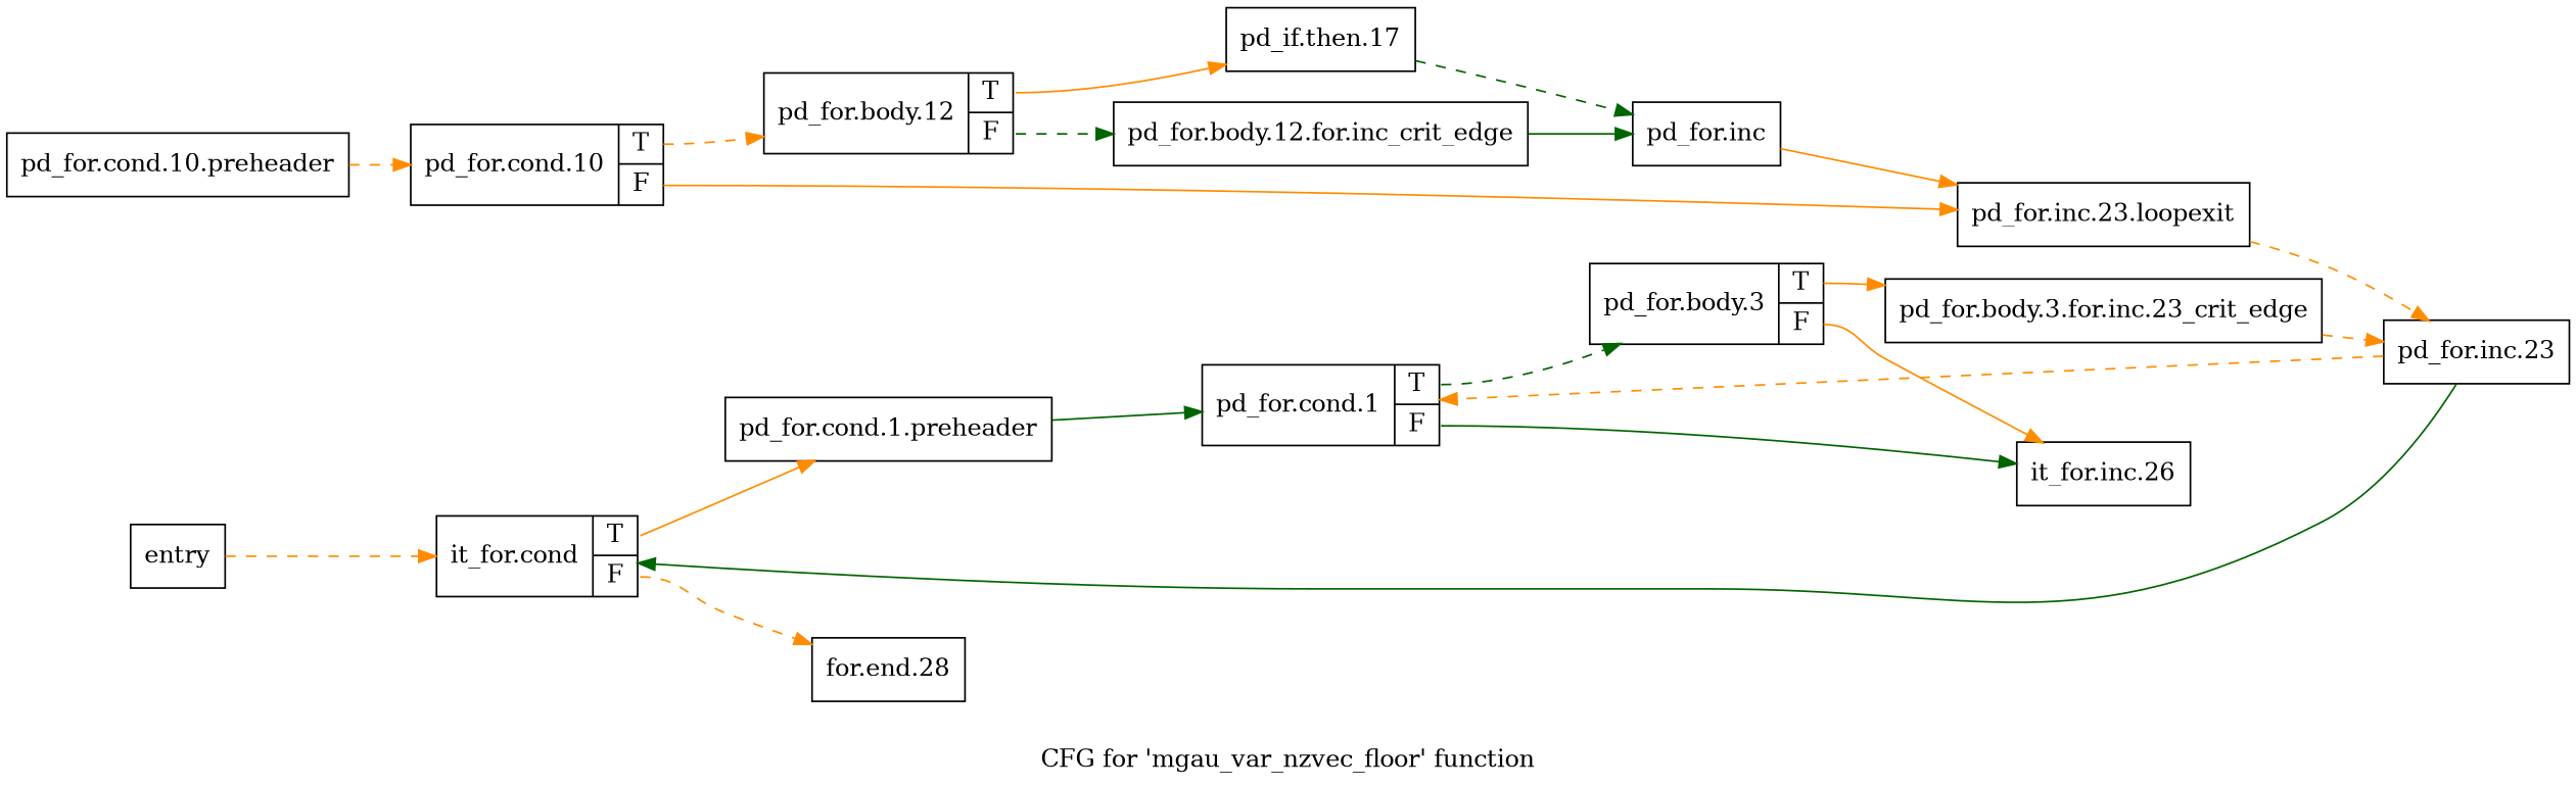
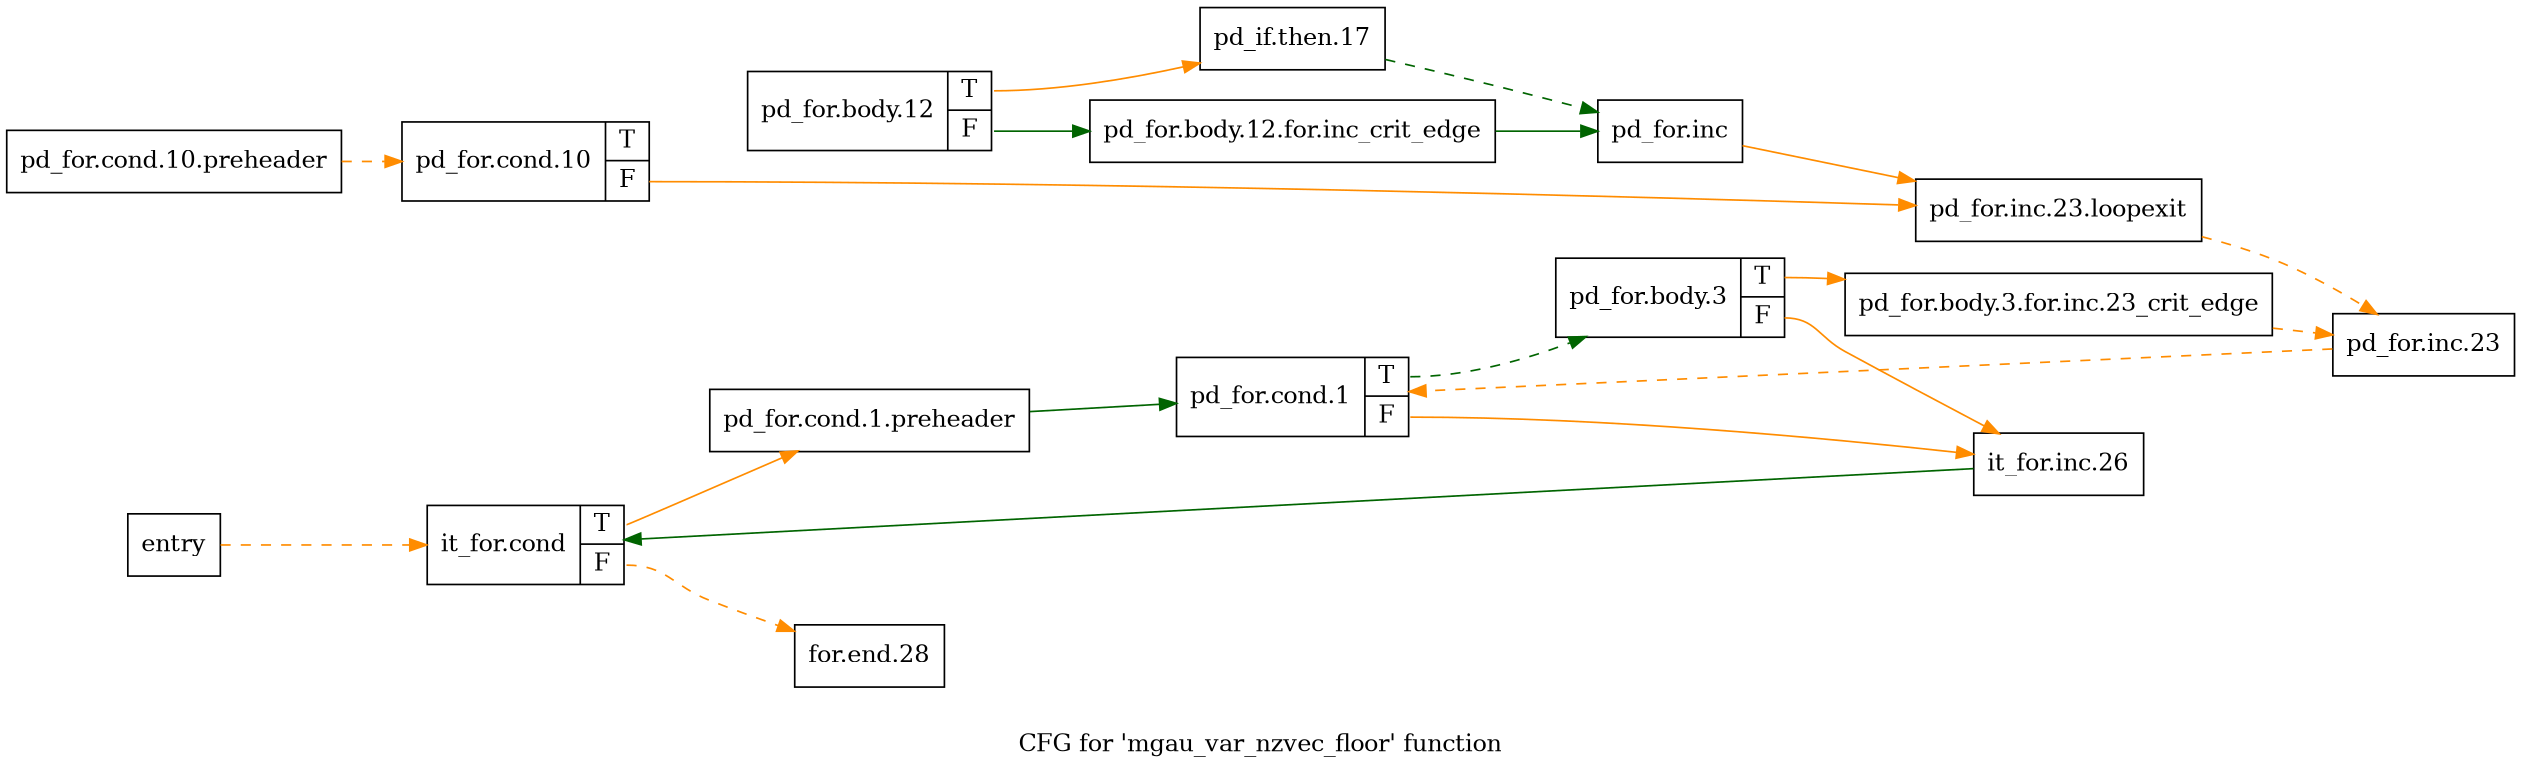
  digraph {
    label="CFG for 'mgau_var_nzvec_floor' function"
    rankdir=LR
    node [shape=record]
    edge [color=darkorange style=solid]
    n1 [label="{entry}"]
    n2 [label="{it_for.cond|{<s0>T|<s1>F}}"]
    n3 [label="{pd_for.cond.1.preheader}"]
    n4 [label="{for.end.28}"]
    n5 [label="{pd_for.cond.1|{<s0>T|<s1>F}}"]
    n6 [label="{pd_for.body.3|{<s0>T|<s1>F}}"]
    n7 [label="{it_for.inc.26}"]
    n8 [label="{pd_for.body.3.for.inc.23_crit_edge}"]
    n9 [label="{pd_for.inc.23}"]
    n10 [label="{pd_for.cond.10.preheader}"]
    n11 [label="{pd_for.cond.10|{<s0>T|<s1>F}}"]
    n12 [label="{pd_for.body.12|{<s0>T|<s1>F}}"]
    n13 [label="{pd_for.inc.23.loopexit}"]
    n14 [label="{pd_if.then.17}"]
    n15 [label="{pd_for.body.12.for.inc_crit_edge}"]
    n16 [label="{pd_for.inc}"]
    n1 -> n2 [style=dashed]
    n2 -> n3 [tailport=s0]
    n2 -> n4 [style=dashed tailport=s1]
    n3 -> n5 [color=darkgreen]
    n5 -> n6 [color=darkgreen style=dashed tailport=s0]
-   n5 -> n7 [color=darkgreen tailport=s1]
+   n5 -> n7 [tailport=s1]
    n6 -> n7 [tailport=s1]
    n6 -> n8 [tailport=s0]
-   n9 -> n2 [color=darkgreen]
+   n7 -> n2 [color=darkgreen]
    n8 -> n9 [style=dashed]
    n9 -> n5 [style=dashed]
    n10 -> n11 [style=dashed]
-   n11 -> n12 [style=dashed tailport=s0]
    n11 -> n13 [tailport=s1]
    n12 -> n14 [tailport=s0]
-   n12 -> n15 [color=darkgreen style=dashed tailport=s1]
+   n12 -> n15 [color=darkgreen tailport=s1]
    n13 -> n9 [style=dashed]
    n14 -> n16 [color=darkgreen style=dashed]
    n15 -> n16 [color=darkgreen]
    n16 -> n13
  }
